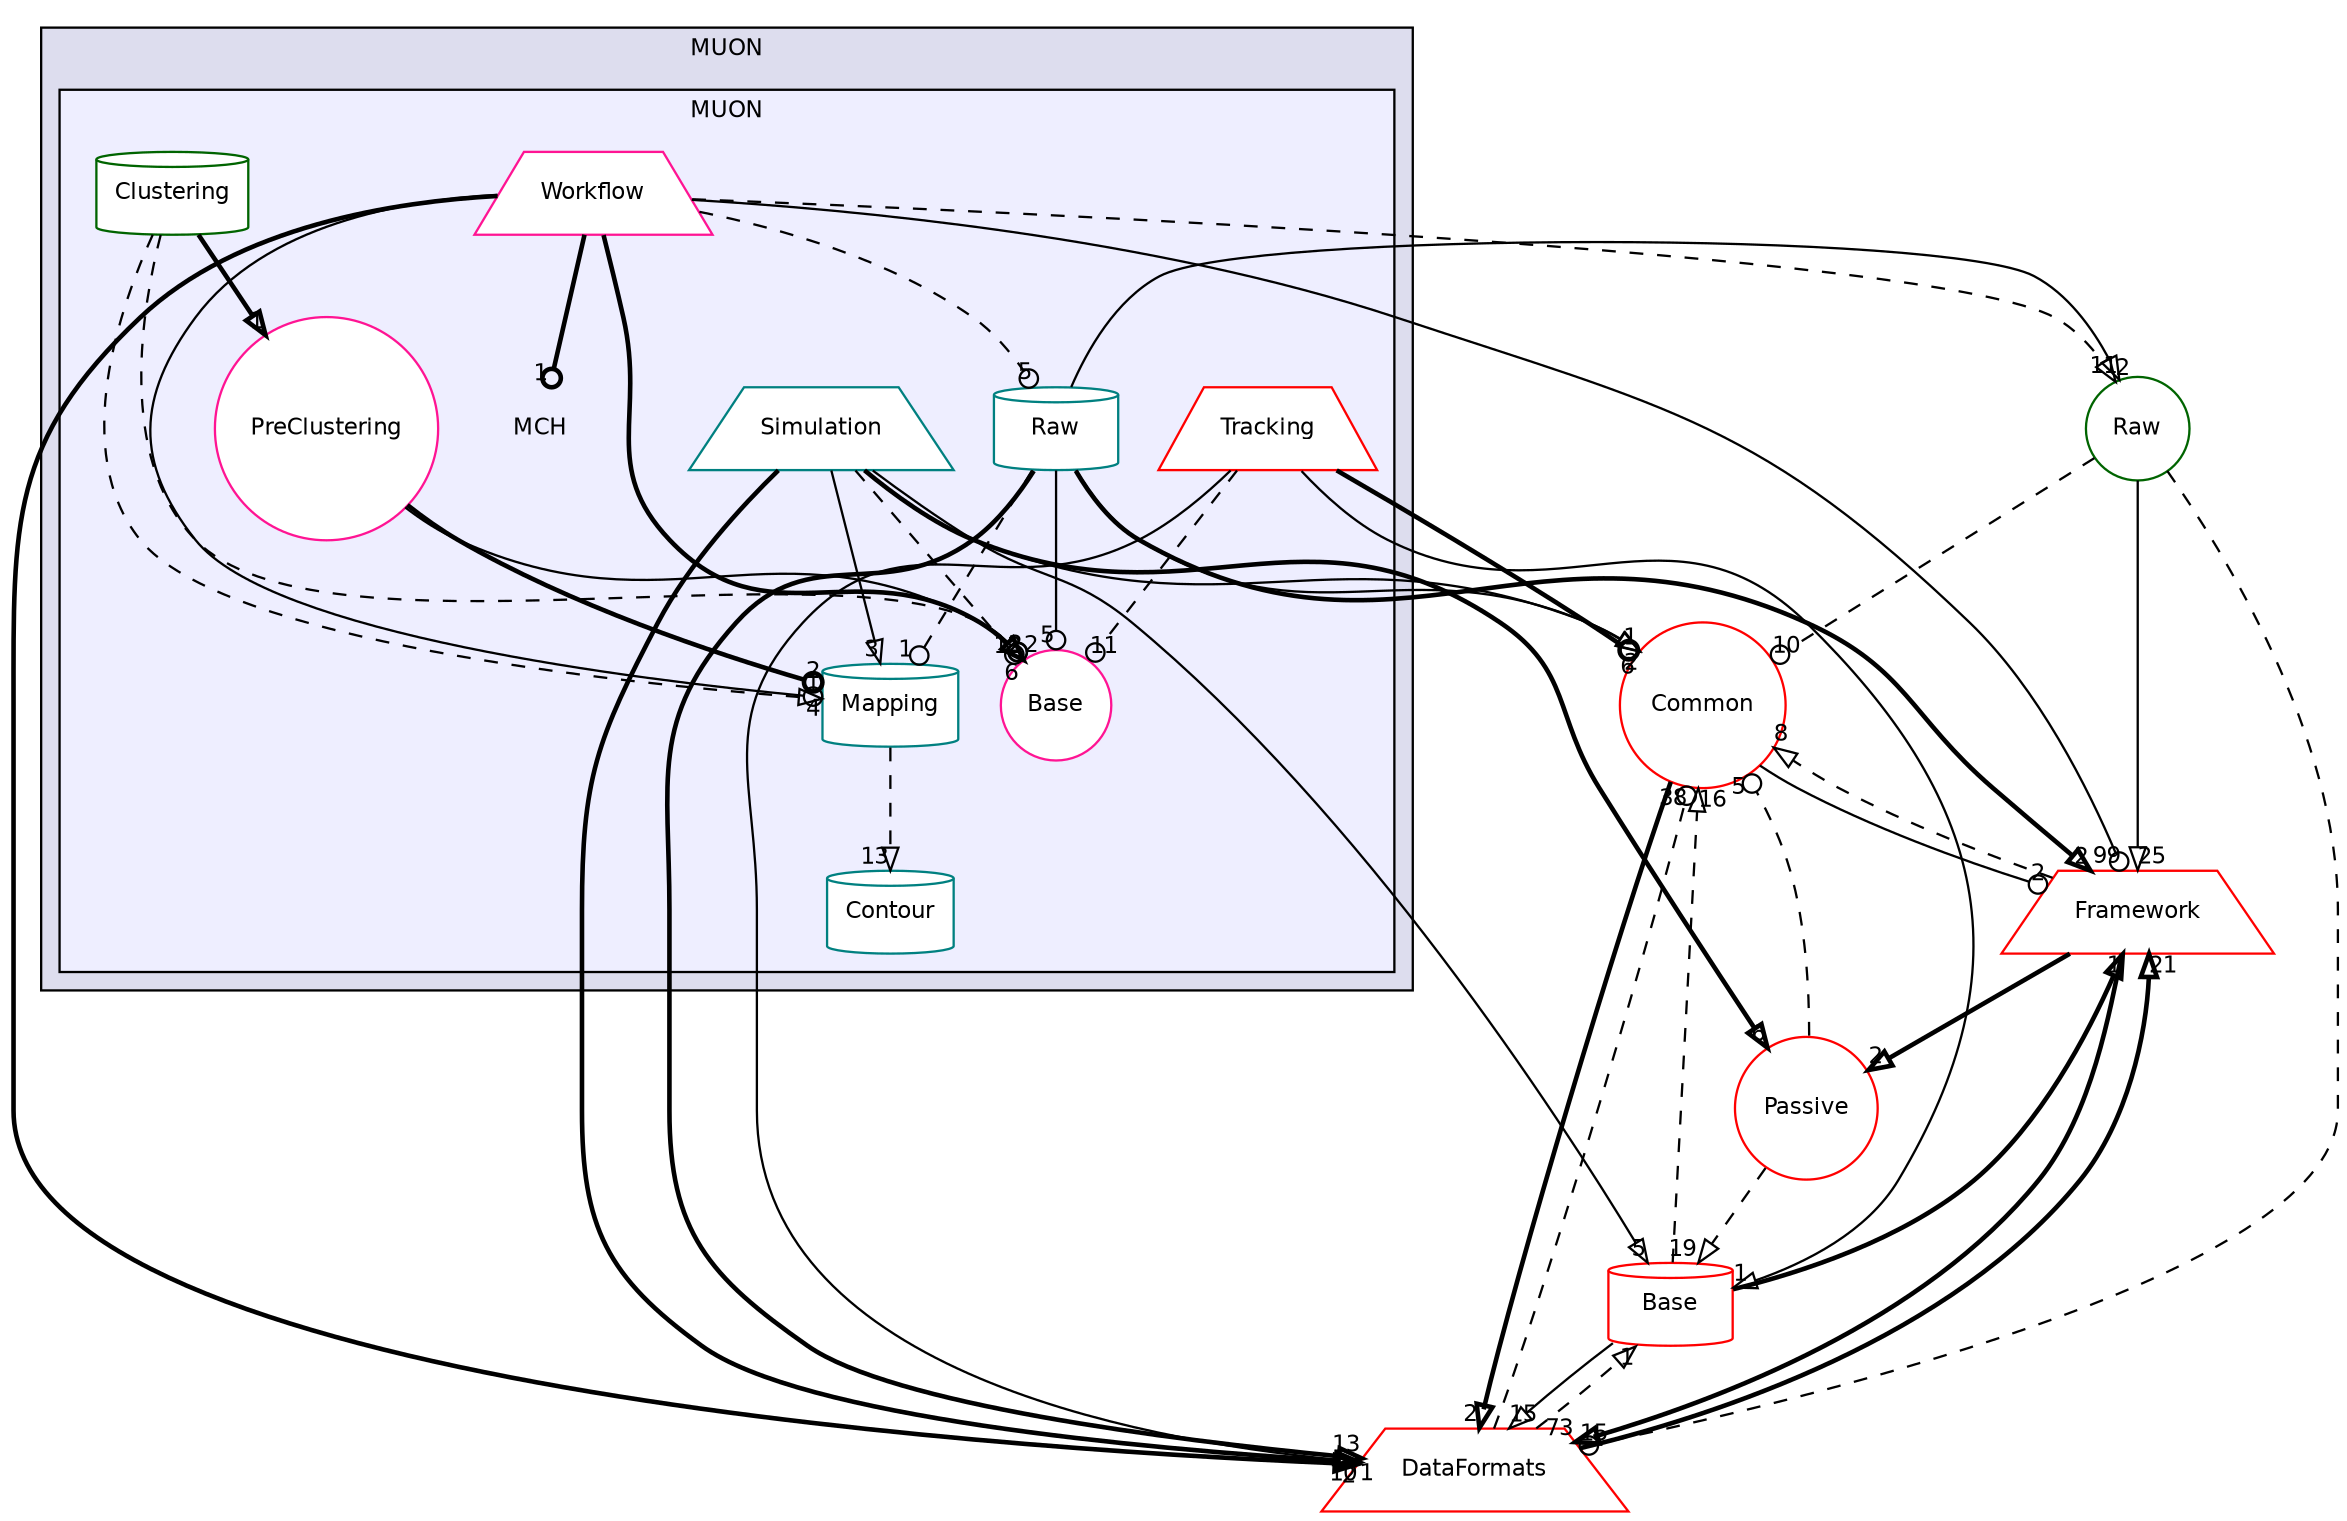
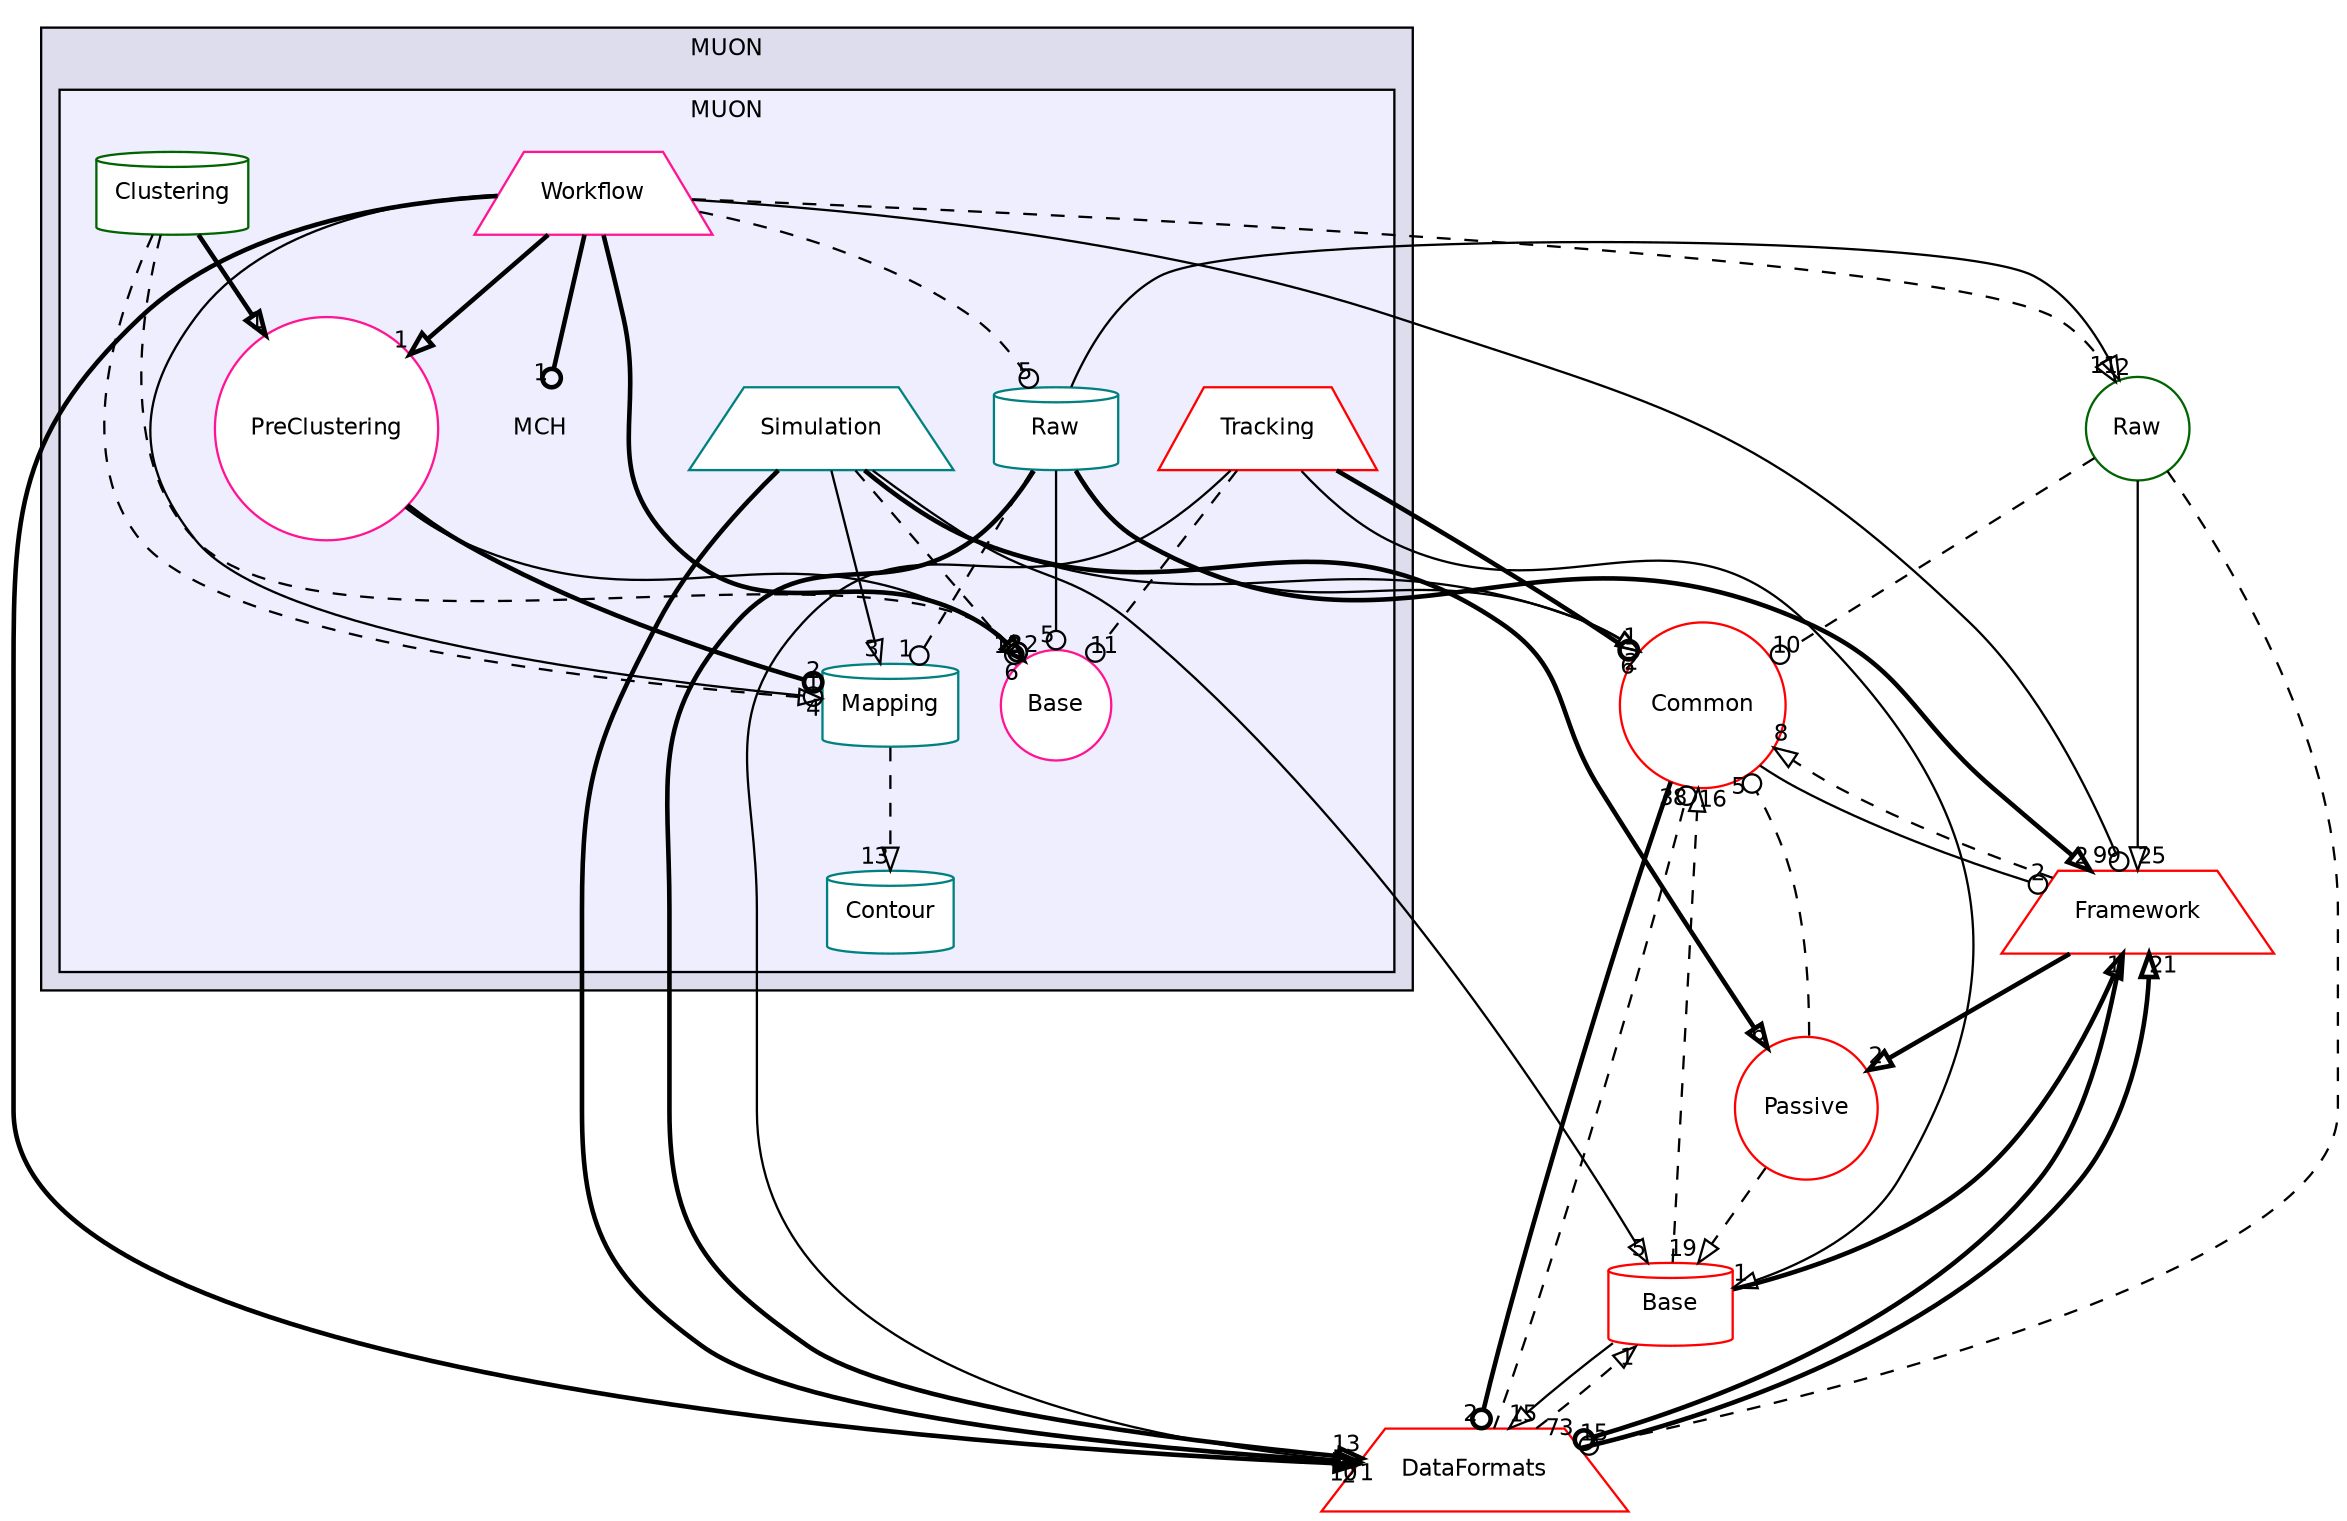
  digraph {
    compound=true
    node [color=red fontname=Helvetica fontsize=10 shape=circle fillcolor=white style=filled]
    edge [arrowhead=onormal headlabel=2 labeldistance=1.5 labelfontname=Helvetica labelfontsize=10 style=dashed]
    n1 [color=deeppink label=MCH shape=plaintext fillcolor="" style=""]
    n2 [color=deeppink label=Base]
    n3 [color=darkgreen label=Clustering shape=cylinder]
    n4 [color=teal label=Contour shape=cylinder]
    n5 [color=teal label=Mapping shape=cylinder]
    n6 [color=deeppink label=PreClustering]
    n7 [color=teal label=Raw shape=cylinder]
    n8 [color=teal label=Simulation shape=trapezium]
    n9 [label=Tracking shape=trapezium]
    n10 [color=deeppink label=Workflow shape=trapezium]
    n11 [label=Common fillcolor="" style=""]
    n12 [label=Framework shape=trapezium fillcolor="" style=""]
    n13 [color=darkgreen label=Raw fillcolor="" style=""]
    n14 [label=DataFormats shape=trapezium fillcolor="" style=""]
    n15 [label=Base shape=cylinder fillcolor="" style=""]
    n16 [label=Passive fillcolor="" style=""]
    subgraph cluster_1 {
      bgcolor="#ddddee"
      fontname=Helvetica
      fontsize=10
      label=MUON
      pencolor=black
      subgraph cluster_2 {
        bgcolor="#eeeeff"
        fontname=Helvetica
        fontsize=10
        label=MUON
        pencolor=black
        n1
        n2
        n3
        n4
        n5
        n6
        n7
        n8
        n9
        n10
      }
    }
    n3 -> n2 [arrowhead=odot]
    n3 -> n5 [headlabel=1]
    n3 -> n6 [headlabel=1 style=bold]
    n5 -> n4 [headlabel=13]
    n6 -> n2 [arrowhead=odot style=solid]
    n6 -> n5 [arrowhead=odot style=bold]
    n7 -> n2 [arrowhead=odot headlabel=5 style=solid]
    n7 -> n5 [arrowhead=odot headlabel=1]
    n7 -> n11 [headlabel=1 style=solid]
    n7 -> n12 [style=bold]
    n7 -> n13 [headlabel=11 style=solid]
    n7 -> n14 [headlabel=13 style=bold]
    n8 -> n2 [arrowhead=odot headlabel=6]
    n8 -> n5 [headlabel=3 style=solid]
    n8 -> n11 [style=solid]
    n8 -> n14 [headlabel=10 style=bold]
    n8 -> n15 [headlabel=5 style=solid]
    n8 -> n16 [headlabel=6 style=bold]
    n9 -> n2 [arrowhead=odot headlabel=11]
    n9 -> n11 [arrowhead=odot headlabel=6 style=bold]
    n9 -> n14 [headlabel=1 style=solid]
    n9 -> n15 [headlabel=1 style=solid]
    n10 -> n1 [arrowhead=odot headlabel=1 style=bold]
    n10 -> n2 [headlabel=12 style=bold]
    n10 -> n5 [arrowhead=odot headlabel=4 style=solid]
+   n10 -> n6 [headlabel=1 style=bold]
    n10 -> n7 [arrowhead=odot headlabel=5]
    n10 -> n12 [arrowhead=odot headlabel=99 style=solid]
    n10 -> n13
    n10 -> n14 [style=bold]
    n11 -> n12 [arrowhead=odot style=solid]
-   n11 -> n14 [style=bold]
+   n11 -> n14 [arrowhead=odot style=bold]
    n12 -> n11 [headlabel=8]
-   n12 -> n14 [headlabel=73 style=bold]
+   n12 -> n14 [arrowhead=odot headlabel=73 style=bold]
    n12 -> n16 [style=bold]
    n13 -> n11 [arrowhead=odot headlabel=10]
    n13 -> n12 [headlabel=25 style=solid]
    n13 -> n14 [arrowhead=odot headlabel=15]
    n14 -> n11 [arrowhead=odot headlabel=38]
    n14 -> n12 [headlabel=21 style=bold]
    n14 -> n15 [headlabel=1]
    n15 -> n11 [headlabel=16]
    n15 -> n12 [headlabel=1 style=bold]
    n15 -> n14 [headlabel=15 style=solid]
    n16 -> n11 [arrowhead=odot headlabel=5]
    n16 -> n15 [headlabel=19]
  }
